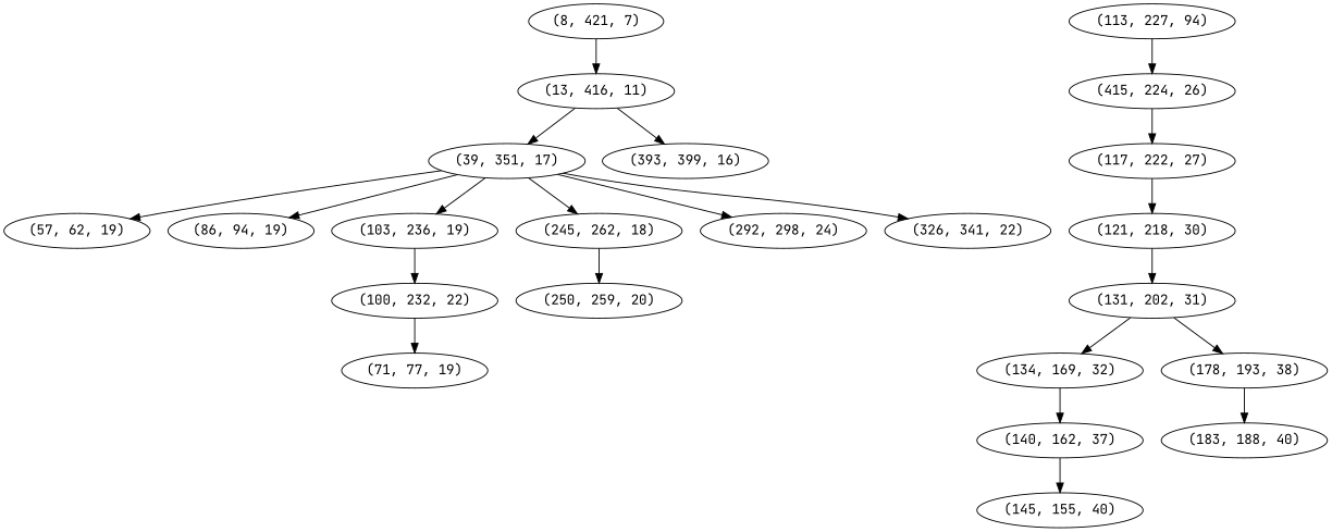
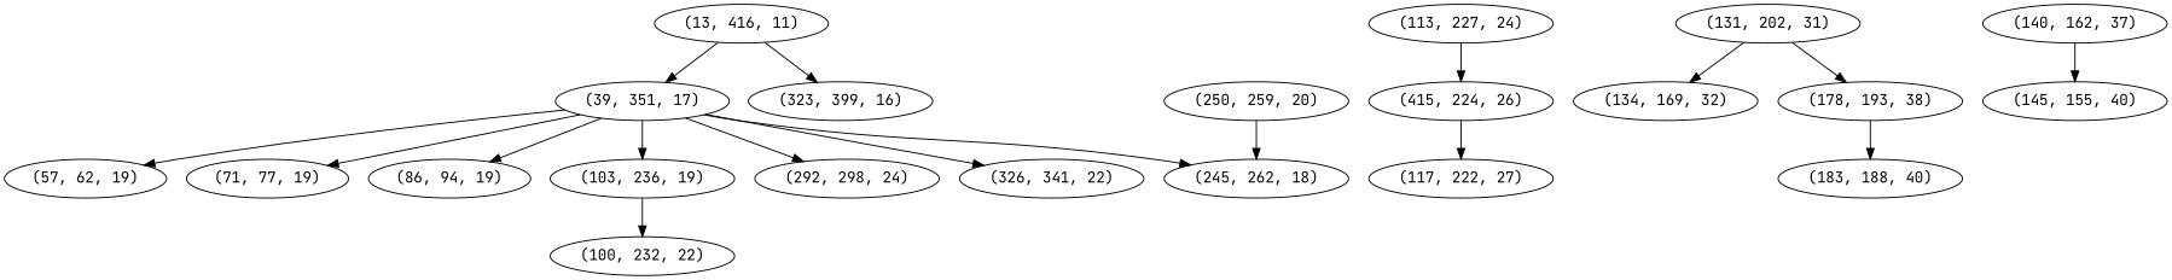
  digraph {
    fontname="JetBrains Mono"
    node [fontname="JetBrains Mono"]
    edge [fontname="JetBrains Mono"]
-   "(8, 421, 7)"
    "(13, 416, 11)"
    n3 [label="(39, 351, 17)"]
-   "(393, 399, 16)"
+   "(393, 399, 16)" [label="(323, 399, 16)"]
    "(57, 62, 19)"
    "(71, 77, 19)"
    "(86, 94, 19)"
    "(103, 236, 19)"
    "(245, 262, 18)"
    "(292, 298, 24)"
    "(326, 341, 22)"
    n12 [label="(100, 232, 22)"]
    "(250, 259, 20)"
    n14 [label="(415, 224, 26)"]
-   "(113, 227, 24)" [label="(113, 227, 94)"]
+   "(113, 227, 24)"
    "(117, 222, 27)"
-   "(121, 218, 30)"
    "(131, 202, 31)"
    "(134, 169, 32)"
    "(178, 193, 38)"
    "(140, 162, 37)"
    "(183, 188, 40)"
    "(145, 155, 40)"
-   "(8, 421, 7)" -> "(13, 416, 11)"
    "(13, 416, 11)" -> n3
    "(13, 416, 11)" -> "(393, 399, 16)"
    n3 -> "(57, 62, 19)"
-   n12 -> "(71, 77, 19)"
+   n3 -> "(71, 77, 19)"
    n3 -> "(86, 94, 19)"
    n3 -> "(103, 236, 19)"
    n3 -> "(245, 262, 18)"
    n3 -> "(292, 298, 24)"
    n3 -> "(326, 341, 22)"
    "(103, 236, 19)" -> n12
-   "(245, 262, 18)" -> "(250, 259, 20)"
+   "(250, 259, 20)" -> "(245, 262, 18)"
    n14 -> "(117, 222, 27)"
    "(113, 227, 24)" -> n14
-   "(117, 222, 27)" -> "(121, 218, 30)"
-   "(121, 218, 30)" -> "(131, 202, 31)"
    "(131, 202, 31)" -> "(134, 169, 32)"
    "(131, 202, 31)" -> "(178, 193, 38)"
-   "(134, 169, 32)" -> "(140, 162, 37)"
    "(178, 193, 38)" -> "(183, 188, 40)"
    "(140, 162, 37)" -> "(145, 155, 40)"
  }
